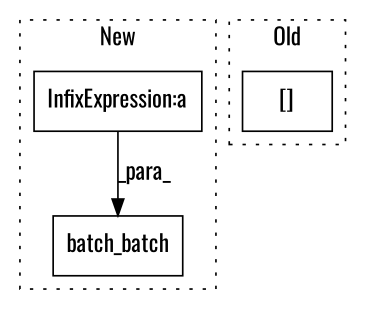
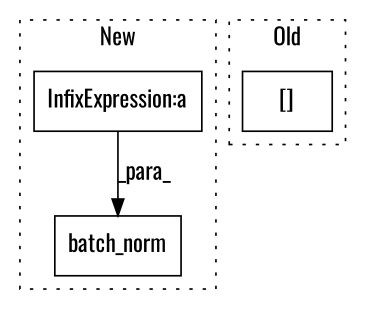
  digraph {
    fontname=Oswald
    node [shape=box fontname=Oswald]
-   n1 [a=32 l="11,1" label=batch_batch s="1726,1740"]
+   n1 [a=32 l="11,1" label=batch_norm s="1726,1740"]
    n2 [a=27 l=3 label="InfixExpression:a" s=1070]
    n3 [a=2 l="19,1" label="[]" s="1503,1523"]
    subgraph cluster_1 {
      label=New
      style=dotted
      n1
      n2
    }
    subgraph cluster_2 {
      label=Old
      style=dotted
      n3
    }
    n2 -> n1 [label=_para_ fontname=Oswald]
  }
